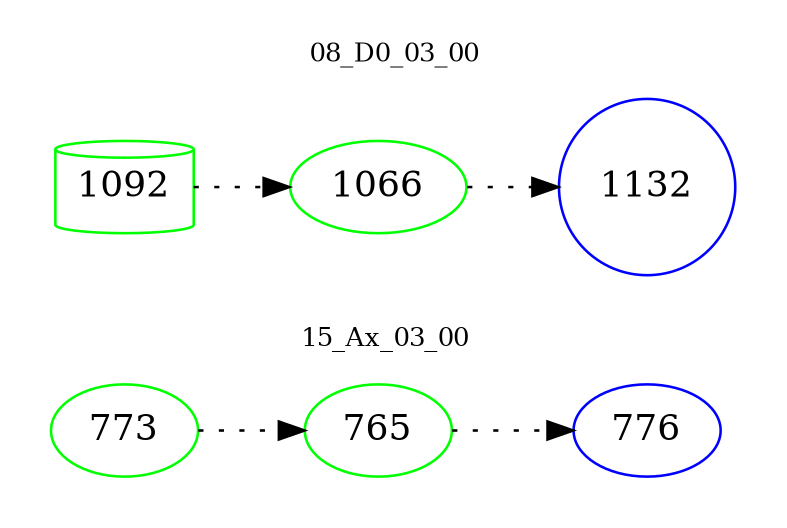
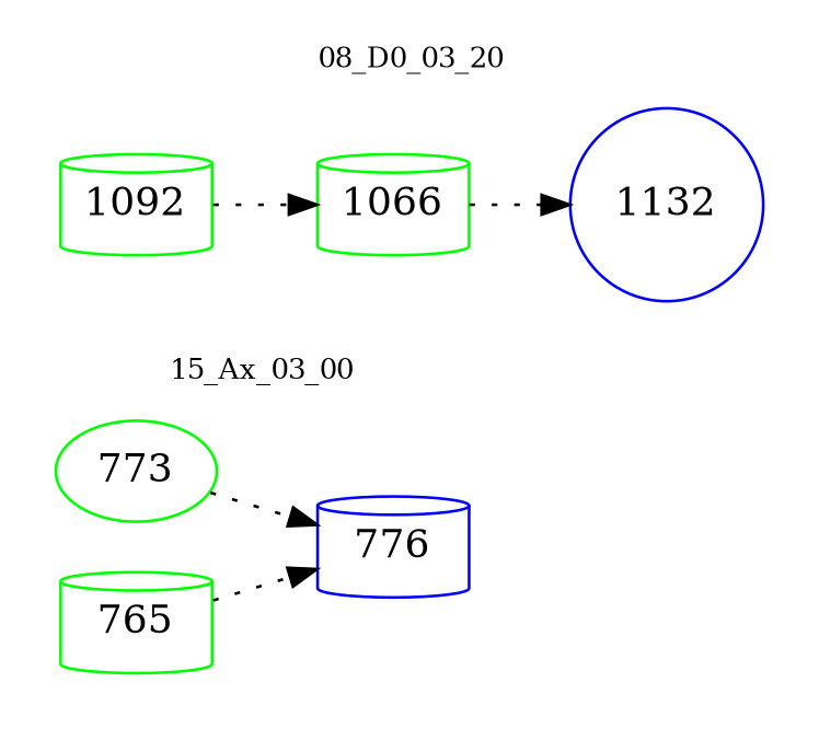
  digraph {
    rankdir=LR
    node [color=green shape=ellipse]
    edge [color=black style=dotted]
    n1 [label=773]
-   n2 [label=765]
-   n3 [color=blue label=776]
+   n2 [label=765 shape=cylinder]
+   n3 [color=blue label=776 shape=cylinder]
    n4 [label=1092 shape=cylinder]
-   n5 [label=1066]
+   n5 [label=1066 shape=cylinder]
    n6 [color=blue label=1132 shape=circle]
    subgraph cluster_1 {
      color=white
      fontsize=10
      label="15_Ax_03_00"
      n1
      n2
      n3
    }
    subgraph cluster_2 {
      color=white
      fontsize=10
-     label="08_D0_03_00"
+     label="08_D0_03_20"
      n4
      n5
      n6
    }
-   n1 -> n2
+   n1 -> n3
    n2 -> n3
    n4 -> n5
    n5 -> n6
  }
